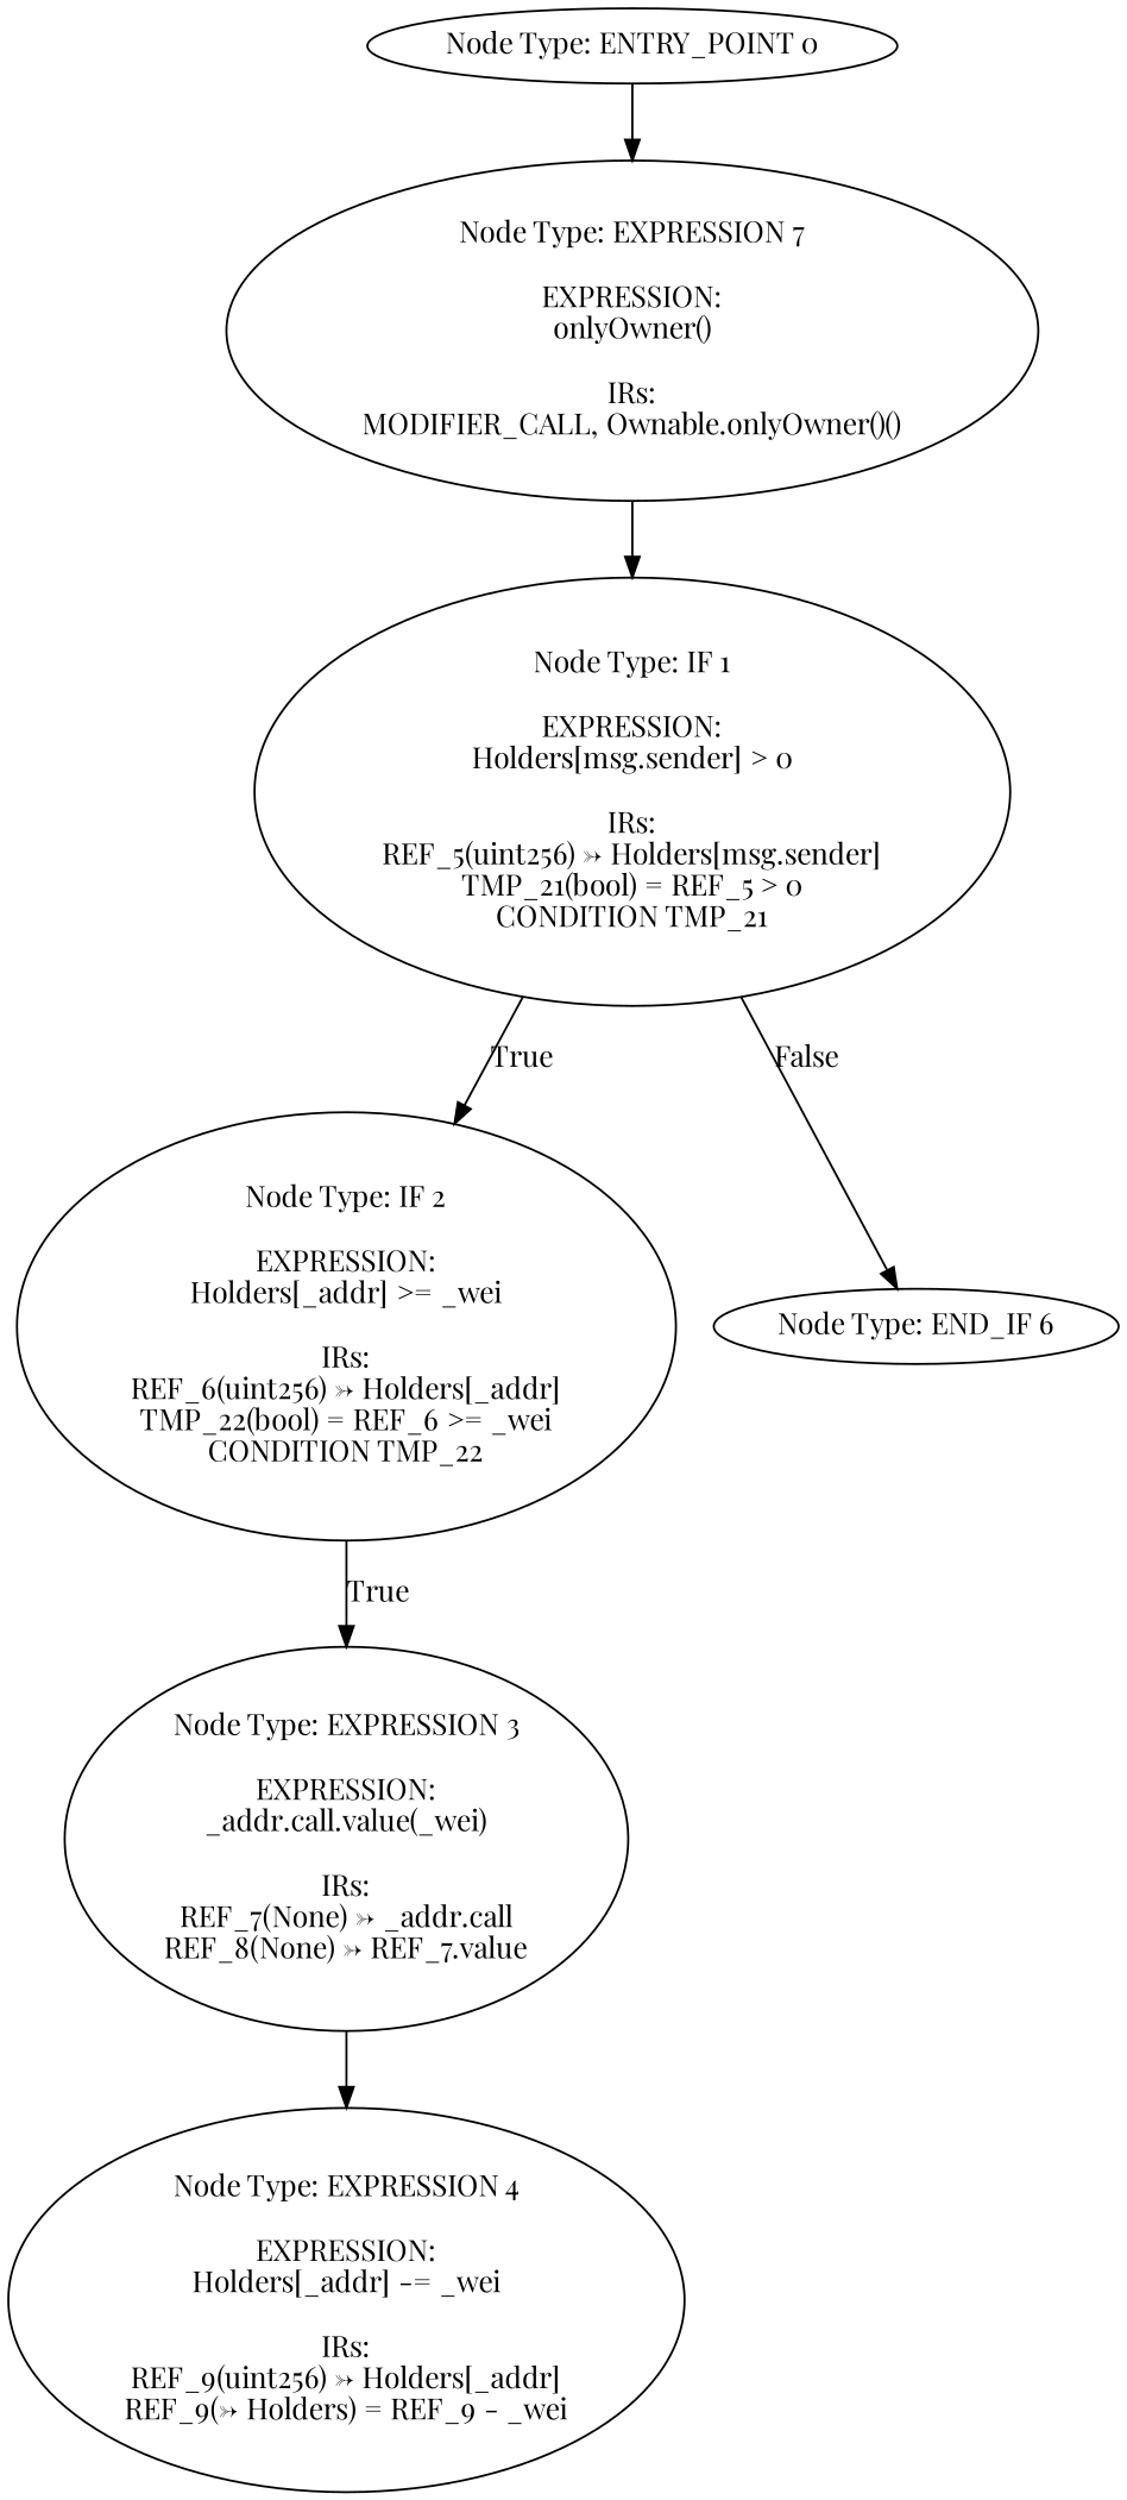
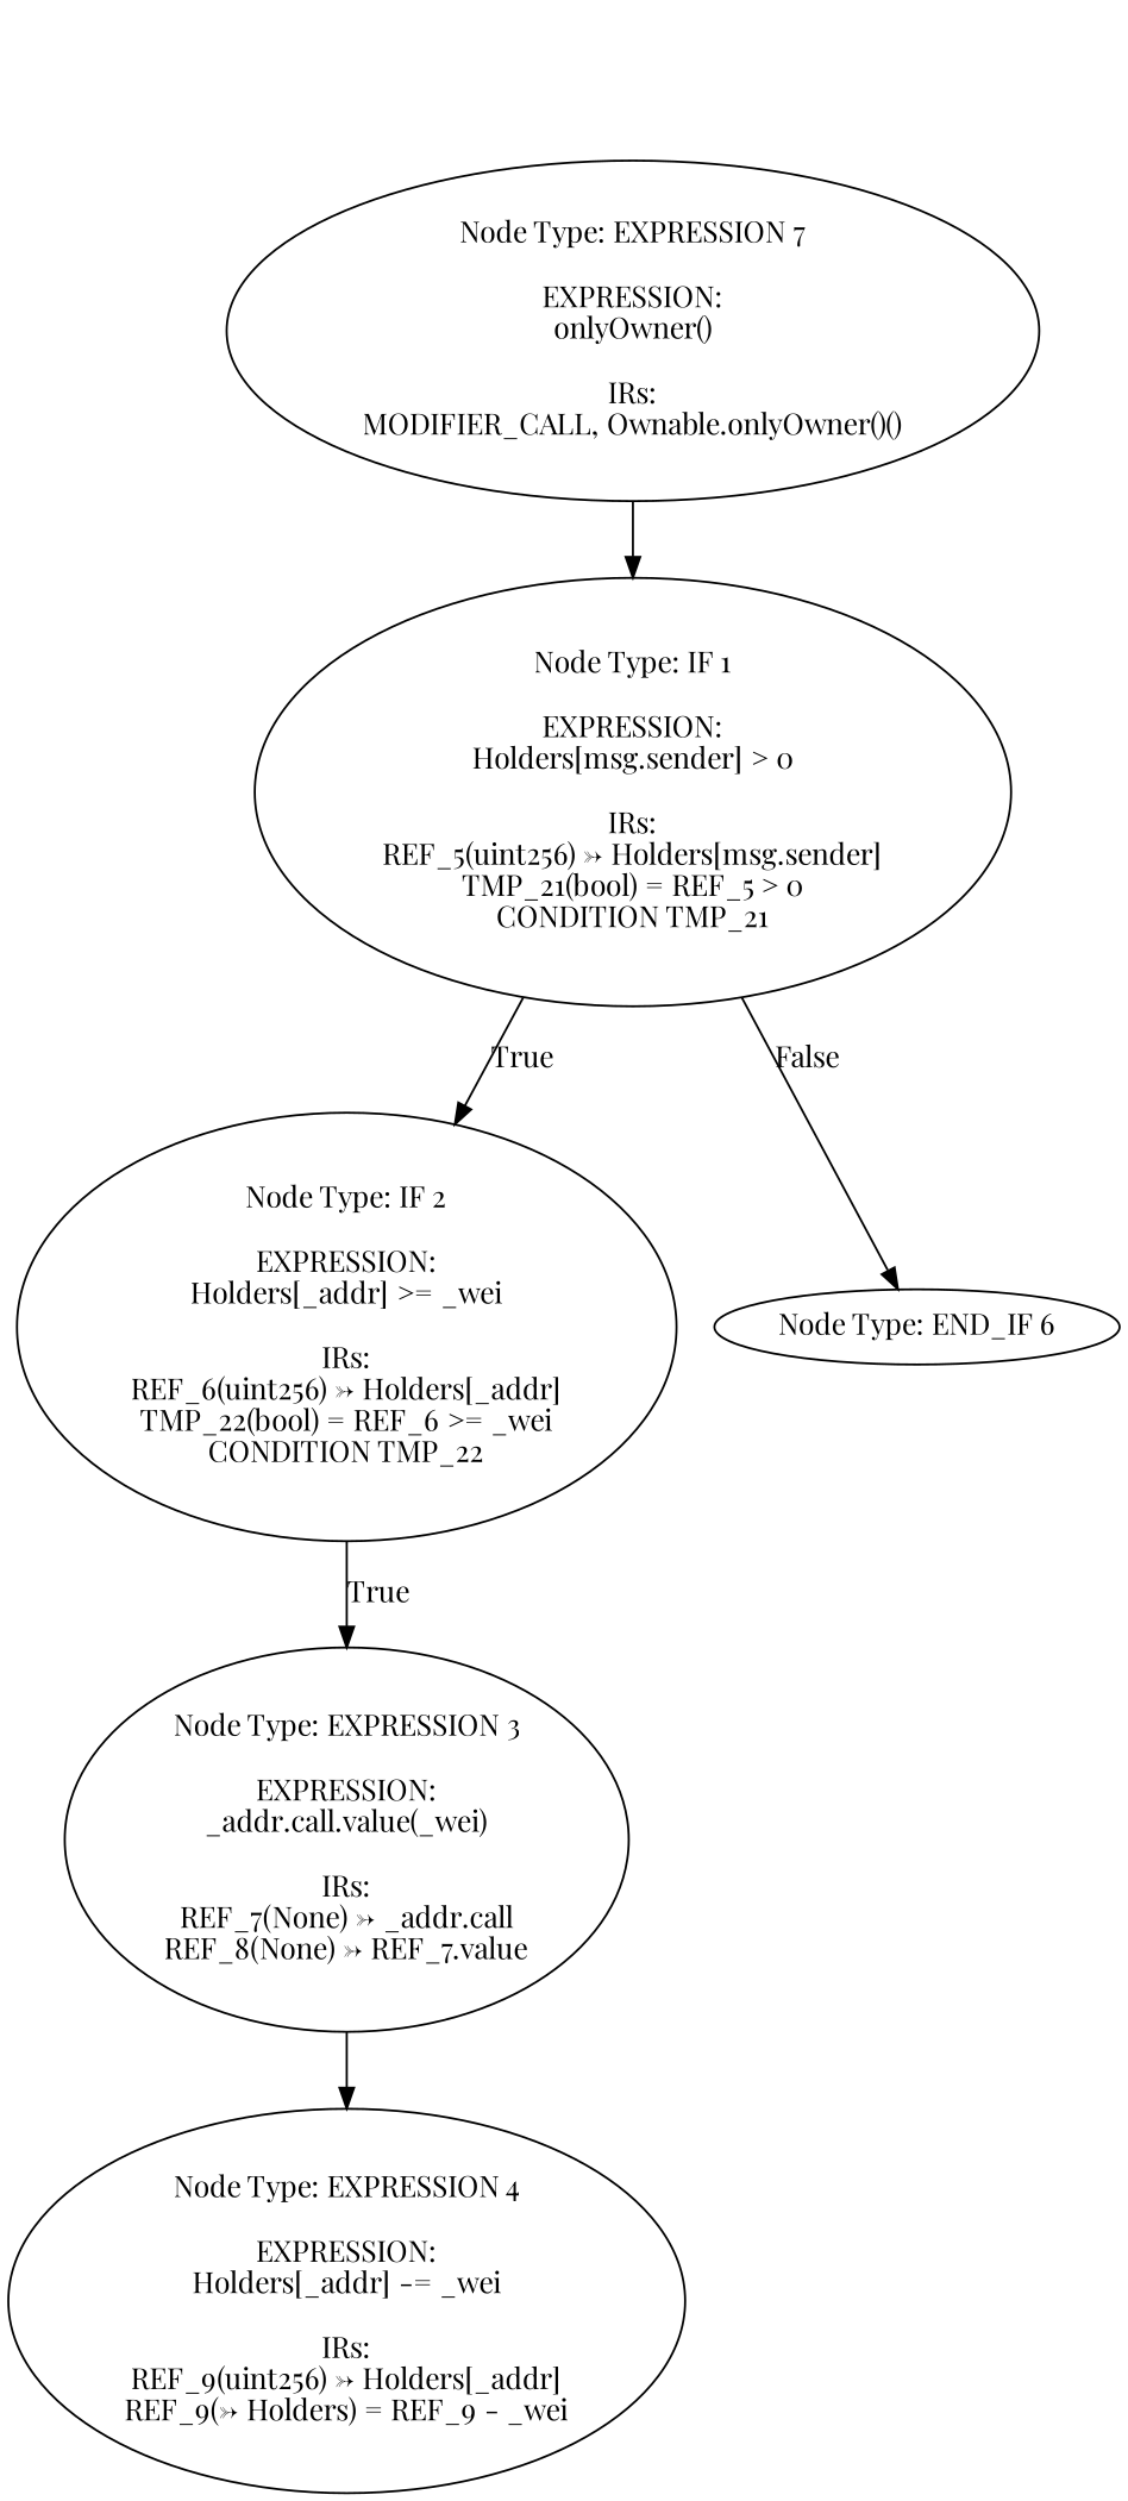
  digraph {
    fontname="Playfair Display"
    node [fontname="Playfair Display"]
    edge [fontname="Playfair Display"]
-   n1 [label="Node Type: ENTRY_POINT 0\n"]
    n2 [label="Node Type: EXPRESSION 7\n\nEXPRESSION:\nonlyOwner()\n\nIRs:\nMODIFIER_CALL, Ownable.onlyOwner()()"]
    n3 [label="Node Type: IF 1\n\nEXPRESSION:\nHolders[msg.sender] > 0\n\nIRs:\nREF_5(uint256) -> Holders[msg.sender]\nTMP_21(bool) = REF_5 > 0\nCONDITION TMP_21"]
    n4 [label="Node Type: IF 2\n\nEXPRESSION:\nHolders[_addr] >= _wei\n\nIRs:\nREF_6(uint256) -> Holders[_addr]\nTMP_22(bool) = REF_6 >= _wei\nCONDITION TMP_22"]
    n5 [label="Node Type: END_IF 6\n"]
    n6 [label="Node Type: EXPRESSION 3\n\nEXPRESSION:\n_addr.call.value(_wei)\n\nIRs:\nREF_7(None) -> _addr.call\nREF_8(None) -> REF_7.value"]
    n7 [label="Node Type: EXPRESSION 4\n\nEXPRESSION:\nHolders[_addr] -= _wei\n\nIRs:\nREF_9(uint256) -> Holders[_addr]\nREF_9(-> Holders) = REF_9 - _wei"]
-   n1 -> n2
    n2 -> n3
    n3 -> n4 [label=True]
    n3 -> n5 [label=False]
    n4 -> n6 [label=True]
    n6 -> n7
  }
